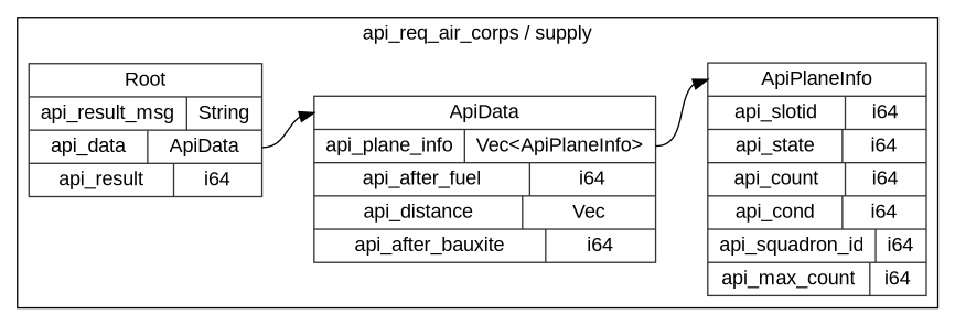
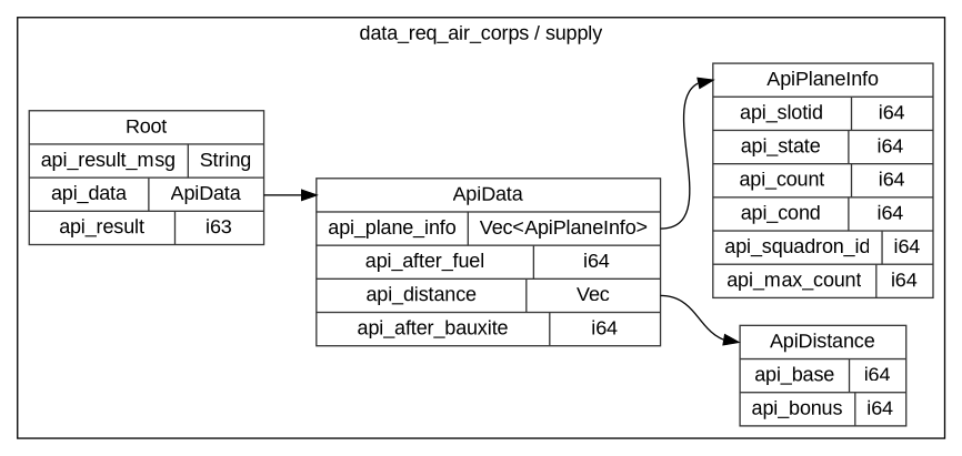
  digraph {
    fontname="Liberation Sans"
    rankdir=LR
    node [color=gray20 fontname="Liberation Sans" shape=record style=solid]
    edge [fontname="Liberation Sans"]
-   n1 [label="<Root> Root  | { api_result_msg | <api_result_msg> String } | { api_data | <api_data> ApiData } | { api_result | <api_result> i64 }"]
+   n1 [label="<Root> Root  | { api_result_msg | <api_result_msg> String } | { api_data | <api_data> ApiData } | { api_result | <api_result> i63 }"]
    n2 [label="<ApiData> ApiData  | { api_plane_info | <api_plane_info> Vec\<ApiPlaneInfo\> } | { api_after_fuel | <api_after_fuel> i64 } | { api_distance | <api_distance> Vec } | { api_after_bauxite | <api_after_bauxite> i64 }"]
    n3 [label="<ApiPlaneInfo> ApiPlaneInfo  | { api_slotid | <api_slotid> i64 } | { api_state | <api_state> i64 } | { api_count | <api_count> i64 } | { api_cond | <api_cond> i64 } | { api_squadron_id | <api_squadron_id> i64 } | { api_max_count | <api_max_count> i64 }"]
+   n4 [label="<ApiDistance> ApiDistance  | { api_base | <api_base> i64 } | { api_bonus | <api_bonus> i64 }"]
    subgraph cluster_1 {
-     label="api_req_air_corps / supply"
+     label="data_req_air_corps / supply"
      n1
      n2
      n3
+     n4
    }
    n1 -> n2 [headport="ApiData:w" tailport="api_data:e"]
    n2 -> n3 [headport="ApiPlaneInfo:w" tailport="api_plane_info:e"]
+   n2 -> n4 [headport="ApiDistance:w" tailport="api_distance:e"]
  }
